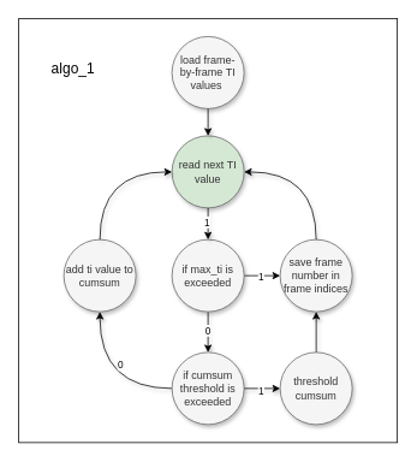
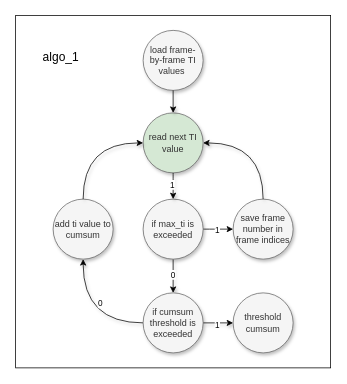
  <mxCell id="0" />
  <mxCell id="1" parent="0" />
  <mxCell id="2" value="" style="rounded=0;whiteSpace=wrap;html=1;fillColor=none;" parent="1" vertex="1"><mxGeometry x="20" y="20" width="420" height="470" as="geometry" /></mxCell>
  <mxCell id="3" value="load frame-&lt;br&gt;by-frame TI values&amp;nbsp;" style="ellipse;whiteSpace=wrap;html=1;fillColor=#f5f5f5;fontColor=#333333;strokeColor=#666666;shadow=1;" parent="1" vertex="1"><mxGeometry x="190" y="40" width="80" height="80" as="geometry" /></mxCell>
  <mxCell id="4" value="" style="edgeStyle=orthogonalEdgeStyle;rounded=0;orthogonalLoop=1;jettySize=auto;html=1;curved=1;" parent="1" source="8" target="9" edge="1"><mxGeometry relative="1" as="geometry" /></mxCell>
  <mxCell id="5" value="1" style="edgeLabel;html=1;align=center;verticalAlign=middle;resizable=0;points=[];" parent="4" vertex="1" connectable="0"><mxGeometry x="-0.125" relative="1" as="geometry"><mxPoint as="offset" /></mxGeometry></mxCell>
  <mxCell id="6" value="" style="edgeStyle=orthogonalEdgeStyle;rounded=0;orthogonalLoop=1;jettySize=auto;html=1;shadow=1;" parent="1" source="8" target="14" edge="1"><mxGeometry relative="1" as="geometry" /></mxCell>
  <mxCell id="7" value="0" style="edgeLabel;html=1;align=center;verticalAlign=middle;resizable=0;points=[];" parent="6" vertex="1" connectable="0"><mxGeometry x="-0.125" y="-1" relative="1" as="geometry"><mxPoint as="offset" /></mxGeometry></mxCell>
  <mxCell id="8" value="if max_ti is exceeded" style="ellipse;whiteSpace=wrap;html=1;fillColor=#f5f5f5;fontColor=#333333;strokeColor=#666666;shadow=1;" parent="1" vertex="1"><mxGeometry x="190" y="265" width="80" height="80" as="geometry" /></mxCell>
  <mxCell id="9" value="save frame number in frame indices" style="ellipse;whiteSpace=wrap;html=1;fillColor=#f5f5f5;fontColor=#333333;strokeColor=#666666;shadow=1;" parent="1" vertex="1"><mxGeometry x="310" y="265" width="80" height="80" as="geometry" /></mxCell>
  <mxCell id="10" value="" style="edgeStyle=orthogonalEdgeStyle;rounded=0;orthogonalLoop=1;jettySize=auto;html=1;curved=1;shadow=1;" parent="1" source="14" target="20" edge="1"><mxGeometry relative="1" as="geometry" /></mxCell>
  <mxCell id="11" value="0" style="edgeLabel;html=1;align=center;verticalAlign=middle;resizable=0;points=[];" parent="10" vertex="1" connectable="0"><mxGeometry x="-0.296" y="-27" relative="1" as="geometry"><mxPoint as="offset" /></mxGeometry></mxCell>
  <mxCell id="12" value="" style="edgeStyle=orthogonalEdgeStyle;rounded=0;orthogonalLoop=1;jettySize=auto;html=1;shadow=1;" parent="1" source="14" target="23" edge="1"><mxGeometry relative="1" as="geometry" /></mxCell>
  <mxCell id="13" value="1" style="edgeLabel;html=1;align=center;verticalAlign=middle;resizable=0;points=[];" parent="12" vertex="1" connectable="0"><mxGeometry x="-0.08" y="-2" relative="1" as="geometry"><mxPoint as="offset" /></mxGeometry></mxCell>
  <mxCell id="14" value="if cumsum threshold is exceeded" style="ellipse;whiteSpace=wrap;html=1;fillColor=#f5f5f5;fontColor=#333333;strokeColor=#666666;shadow=1;" parent="1" vertex="1"><mxGeometry x="190" y="390" width="80" height="80" as="geometry" /></mxCell>
  <mxCell id="15" value="read next TI value" style="ellipse;whiteSpace=wrap;html=1;fillColor=#d5e8d4;fontColor=#333333;strokeColor=#666666;shadow=1;" parent="1" vertex="1"><mxGeometry x="190" y="150" width="80" height="80" as="geometry" /></mxCell>
  <mxCell id="16" value="" style="endArrow=classic;html=1;rounded=0;entryX=0.5;entryY=0;entryDx=0;entryDy=0;exitX=0.5;exitY=1;exitDx=0;exitDy=0;curved=1;shadow=1;" parent="1" source="15" target="8" edge="1"><mxGeometry width="50" height="50" relative="1" as="geometry"><mxPoint x="250" y="475" as="sourcePoint" /><mxPoint x="300" y="425" as="targetPoint" /></mxGeometry></mxCell>
  <mxCell id="17" value="1" style="edgeLabel;html=1;align=center;verticalAlign=middle;resizable=0;points=[];" parent="16" vertex="1" connectable="0"><mxGeometry x="-0.171" y="-2" relative="1" as="geometry"><mxPoint as="offset" /></mxGeometry></mxCell>
  <mxCell id="18" value="" style="endArrow=classic;html=1;rounded=0;entryX=1;entryY=0.5;entryDx=0;entryDy=0;exitX=0.5;exitY=0;exitDx=0;exitDy=0;curved=1;shadow=1;" parent="1" source="9" target="15" edge="1"><mxGeometry width="50" height="50" relative="1" as="geometry"><mxPoint x="250" y="475" as="sourcePoint" /><mxPoint x="300" y="425" as="targetPoint" /><Array as="points"><mxPoint x="350" y="190" /></Array></mxGeometry></mxCell>
  <mxCell id="19" value="" style="endArrow=classic;html=1;rounded=0;entryX=0.5;entryY=0;entryDx=0;entryDy=0;exitX=0.5;exitY=1;exitDx=0;exitDy=0;shadow=1;" parent="1" source="3" target="15" edge="1"><mxGeometry width="50" height="50" relative="1" as="geometry"><mxPoint x="200" y="400" as="sourcePoint" /><mxPoint x="250" y="350" as="targetPoint" /></mxGeometry></mxCell>
  <mxCell id="20" value="add ti value to cumsum" style="ellipse;whiteSpace=wrap;html=1;fillColor=#f5f5f5;fontColor=#333333;strokeColor=#666666;shadow=1;" parent="1" vertex="1"><mxGeometry x="70" y="265" width="80" height="80" as="geometry" /></mxCell>
  <mxCell id="21" value="" style="endArrow=classic;html=1;rounded=0;exitX=0.5;exitY=0;exitDx=0;exitDy=0;entryX=0;entryY=0.5;entryDx=0;entryDy=0;curved=1;shadow=1;" parent="1" source="20" target="15" edge="1"><mxGeometry width="50" height="50" relative="1" as="geometry"><mxPoint x="200" y="380" as="sourcePoint" /><mxPoint x="250" y="330" as="targetPoint" /><Array as="points"><mxPoint x="110" y="190" /></Array></mxGeometry></mxCell>
- <mxCell id="22" value="" style="edgeStyle=orthogonalEdgeStyle;rounded=0;orthogonalLoop=1;jettySize=auto;html=1;shadow=1;" parent="1" source="23" target="9" edge="1"><mxGeometry relative="1" as="geometry" /></mxCell>
  <mxCell id="23" value="threshold cumsum" style="ellipse;whiteSpace=wrap;html=1;fillColor=#f5f5f5;fontColor=#333333;strokeColor=#666666;shadow=1;" parent="1" vertex="1"><mxGeometry x="310" y="390" width="80" height="80" as="geometry" /></mxCell>
  <mxCell id="24" value="algo_1" style="text;html=1;align=center;verticalAlign=middle;resizable=0;points=[];autosize=1;strokeColor=none;fillColor=none;fontSize=16;" parent="1" vertex="1"><mxGeometry x="45" y="60" width="70" height="30" as="geometry" /></mxCell>
